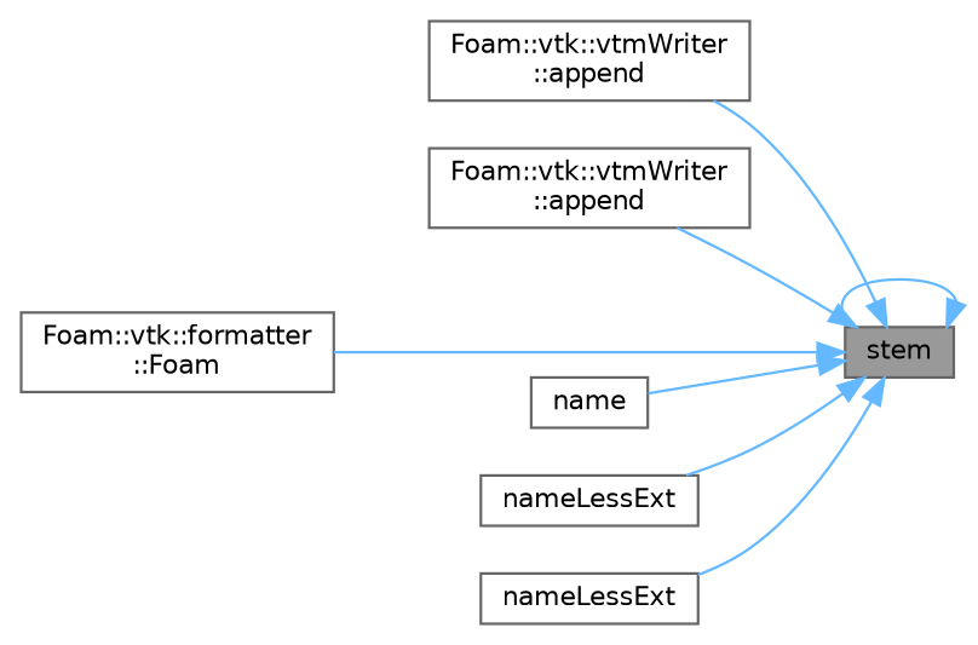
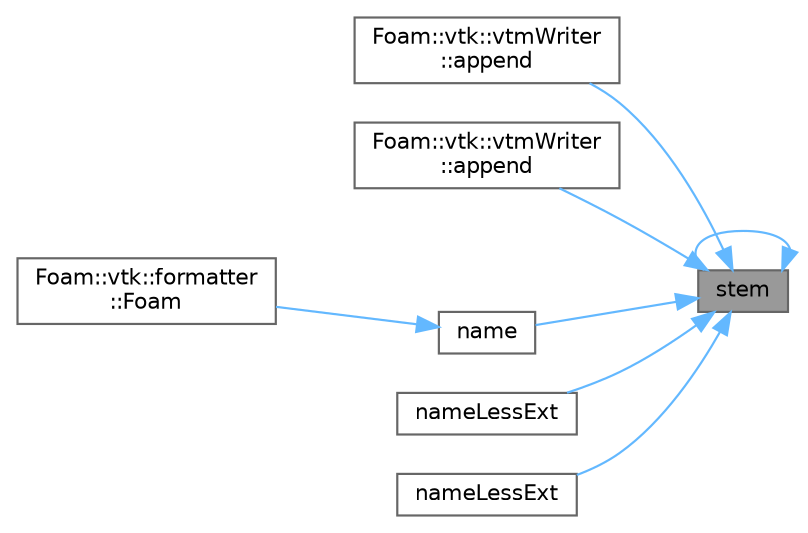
  digraph {
    rankdir=RL
    node [color=grey40 fillcolor=white fontname=Helvetica fontsize=10 shape=box style=filled]
    edge [color=steelblue1 dir=back fontname=Helvetica fontsize=10 labelfontname=Helvetica labelfontsize=10 style=solid]
    n1 [color=gray40 fillcolor=grey60 fontcolor=black height=0.2 label=stem width=0.4]
    n2 [height=0.2 label="Foam::vtk::vtmWriter\l::append" width=0.4]
    n3 [height=0.2 label="Foam::vtk::vtmWriter\l::append" width=0.4]
    n4 [height=0.2 label="Foam::vtk::formatter\l::Foam" width=0.4]
    n5 [height=0.2 label=name width=0.4]
    n6 [height=0.2 label=nameLessExt width=0.4]
    n7 [height=0.2 label=nameLessExt width=0.4]
    n1 -> n1
    n1 -> n2
    n1 -> n3
-   n1 -> n4
+   n5 -> n4
    n1 -> n5
    n1 -> n6
    n1 -> n7
  }
